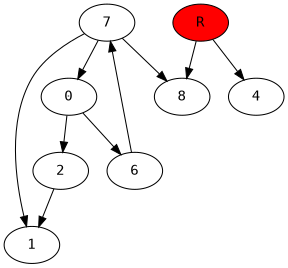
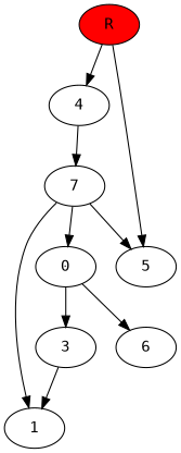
  digraph {
    fontname="DejaVu Sans Mono"
    node [fontname="DejaVu Sans Mono"]
    edge [fontname="DejaVu Sans Mono"]
-   2
+   2 [label=3]
    1
    4
    7
-   5 [label=8]
+   5
    n6 [label=0]
    6
    R [fillcolor="#ff0000" style=filled]
    2 -> 1
-   6 -> 7
+   4 -> 7
    7 -> 1
    7 -> 5
    7 -> n6
    n6 -> 2
    n6 -> 6
    R -> 4
    R -> 5
  }
